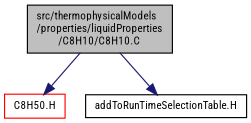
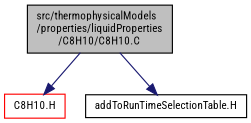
  digraph {
    fontname="Roboto Condensed"
    node [color=black fontname="Roboto Condensed" fontsize=10 shape=record]
    edge [color=midnightblue fontname="Roboto Condensed" fontsize=10 labelfontname=FreeSans labelfontsize=10 style=solid]
    n1 [fillcolor=grey75 fontcolor=black height=0.2 label="src/thermophysicalModels\l/properties/liquidProperties\l/C8H10/C8H10.C" style=filled width=0.4]
-   n2 [color=red height=0.2 label="C8H50.H" width=0.4]
+   n2 [color=red height=0.2 label="C8H10.H" width=0.4]
    n3 [height=0.2 label="addToRunTimeSelectionTable.H" width=0.4]
    n1 -> n2
    n1 -> n3
  }
